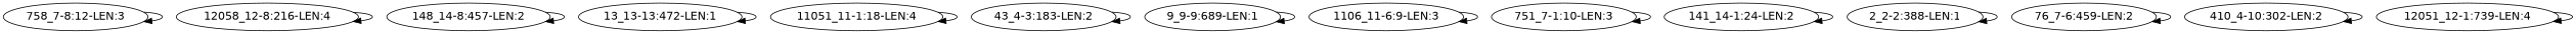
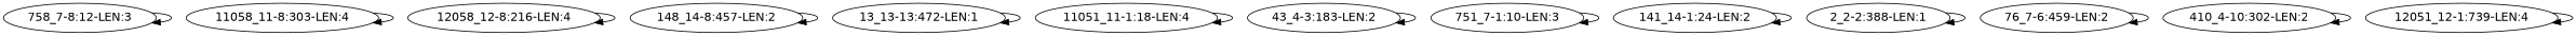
  digraph {
    fontname="DejaVu Sans"
    node [fontname="DejaVu Sans"]
    edge [fontname="DejaVu Sans"]
    "758_7-8:12-LEN:3"
+   "11058_11-8:303-LEN:4"
    "12058_12-8:216-LEN:4"
    "148_14-8:457-LEN:2"
    "13_13-13:472-LEN:1"
    "11051_11-1:18-LEN:4"
    "43_4-3:183-LEN:2"
-   "9_9-9:689-LEN:1"
-   "1106_11-6:9-LEN:3"
    "751_7-1:10-LEN:3"
    "141_14-1:24-LEN:2"
    "2_2-2:388-LEN:1"
    "76_7-6:459-LEN:2"
    "410_4-10:302-LEN:2"
    "12051_12-1:739-LEN:4"
    "758_7-8:12-LEN:3" -> "758_7-8:12-LEN:3"
+   "11058_11-8:303-LEN:4" -> "11058_11-8:303-LEN:4"
    "12058_12-8:216-LEN:4" -> "12058_12-8:216-LEN:4"
    "148_14-8:457-LEN:2" -> "148_14-8:457-LEN:2"
    "13_13-13:472-LEN:1" -> "13_13-13:472-LEN:1"
    "11051_11-1:18-LEN:4" -> "11051_11-1:18-LEN:4"
    "43_4-3:183-LEN:2" -> "43_4-3:183-LEN:2"
-   "9_9-9:689-LEN:1" -> "9_9-9:689-LEN:1"
-   "1106_11-6:9-LEN:3" -> "1106_11-6:9-LEN:3"
    "751_7-1:10-LEN:3" -> "751_7-1:10-LEN:3"
    "141_14-1:24-LEN:2" -> "141_14-1:24-LEN:2"
    "2_2-2:388-LEN:1" -> "2_2-2:388-LEN:1"
    "76_7-6:459-LEN:2" -> "76_7-6:459-LEN:2"
    "410_4-10:302-LEN:2" -> "410_4-10:302-LEN:2"
    "12051_12-1:739-LEN:4" -> "12051_12-1:739-LEN:4"
  }
